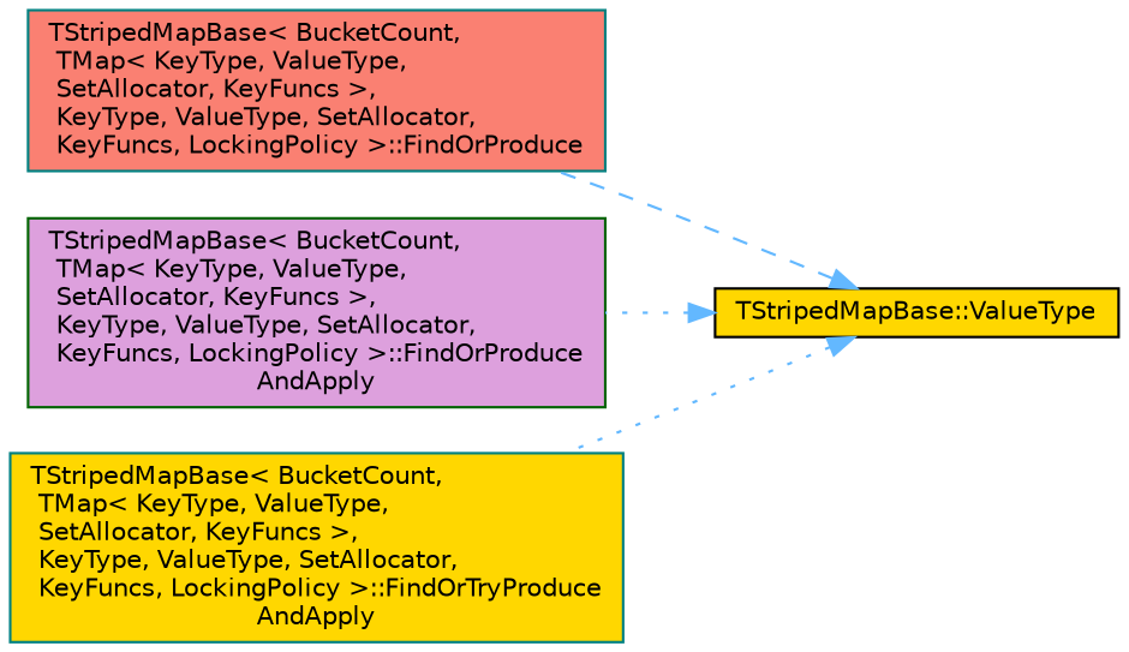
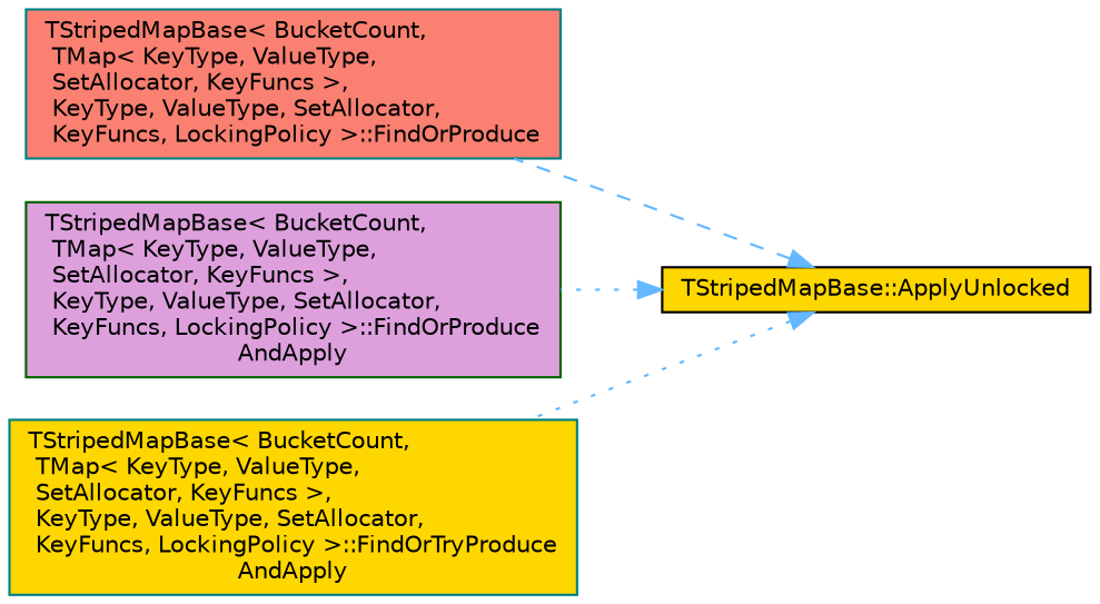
  digraph {
    rankdir=RL
    node [color=teal fillcolor=gold fontname=Helvetica fontsize=10 shape=box style=filled]
    edge [color=steelblue1 dir=back fontname=Helvetica fontsize=10 labelfontname=Helvetica labelfontsize=10 style=dotted]
-   n1 [color=black fontcolor=black height=0.2 label="TStripedMapBase::ValueType" width=0.4]
+   n1 [color=black fontcolor=black height=0.2 label="TStripedMapBase::ApplyUnlocked" width=0.4]
    n2 [fillcolor=salmon height=0.2 label="TStripedMapBase\< BucketCount,\l TMap\< KeyType, ValueType,\l SetAllocator, KeyFuncs \>,\l KeyType, ValueType, SetAllocator,\l KeyFuncs, LockingPolicy \>::FindOrProduce" width=0.4]
    n3 [color=darkgreen fillcolor=plum height=0.2 label="TStripedMapBase\< BucketCount,\l TMap\< KeyType, ValueType,\l SetAllocator, KeyFuncs \>,\l KeyType, ValueType, SetAllocator,\l KeyFuncs, LockingPolicy \>::FindOrProduce\lAndApply" width=0.4]
    n4 [height=0.2 label="TStripedMapBase\< BucketCount,\l TMap\< KeyType, ValueType,\l SetAllocator, KeyFuncs \>,\l KeyType, ValueType, SetAllocator,\l KeyFuncs, LockingPolicy \>::FindOrTryProduce\lAndApply" width=0.4]
    n1 -> n2 [style=dashed]
    n1 -> n3
    n1 -> n4
  }
